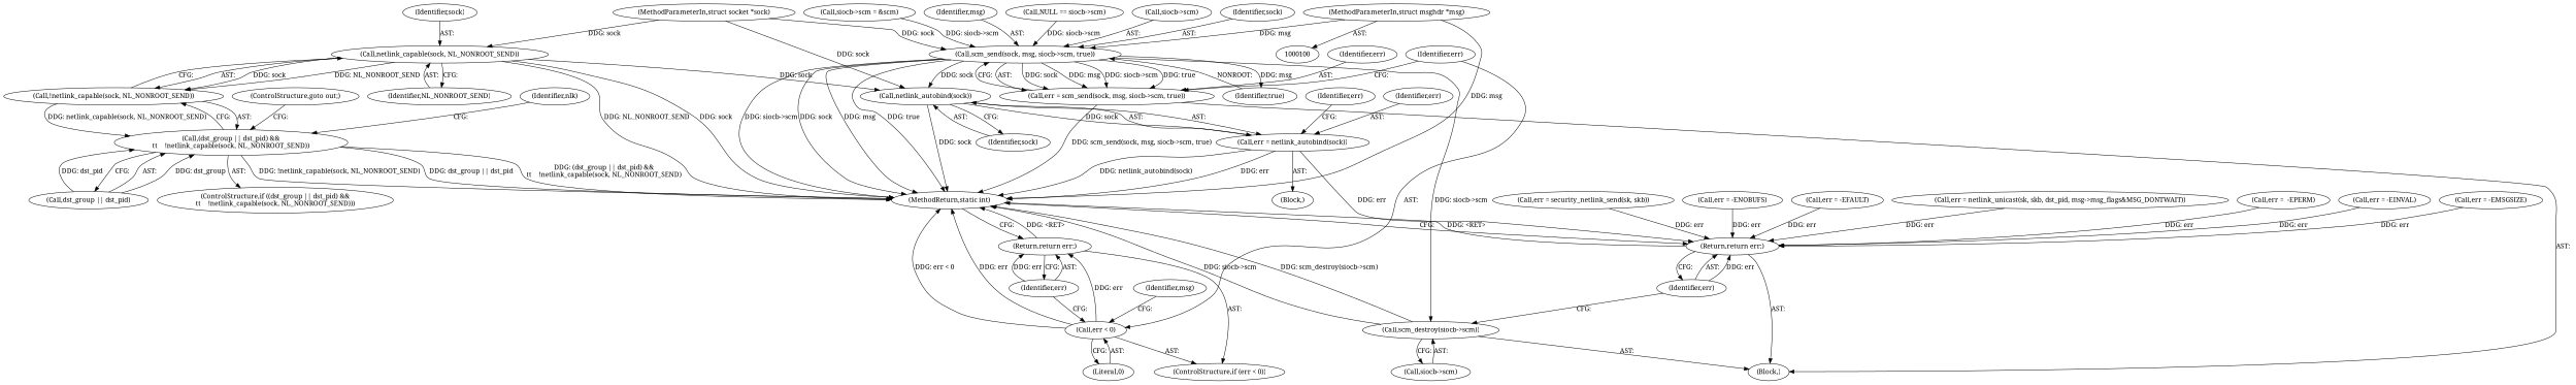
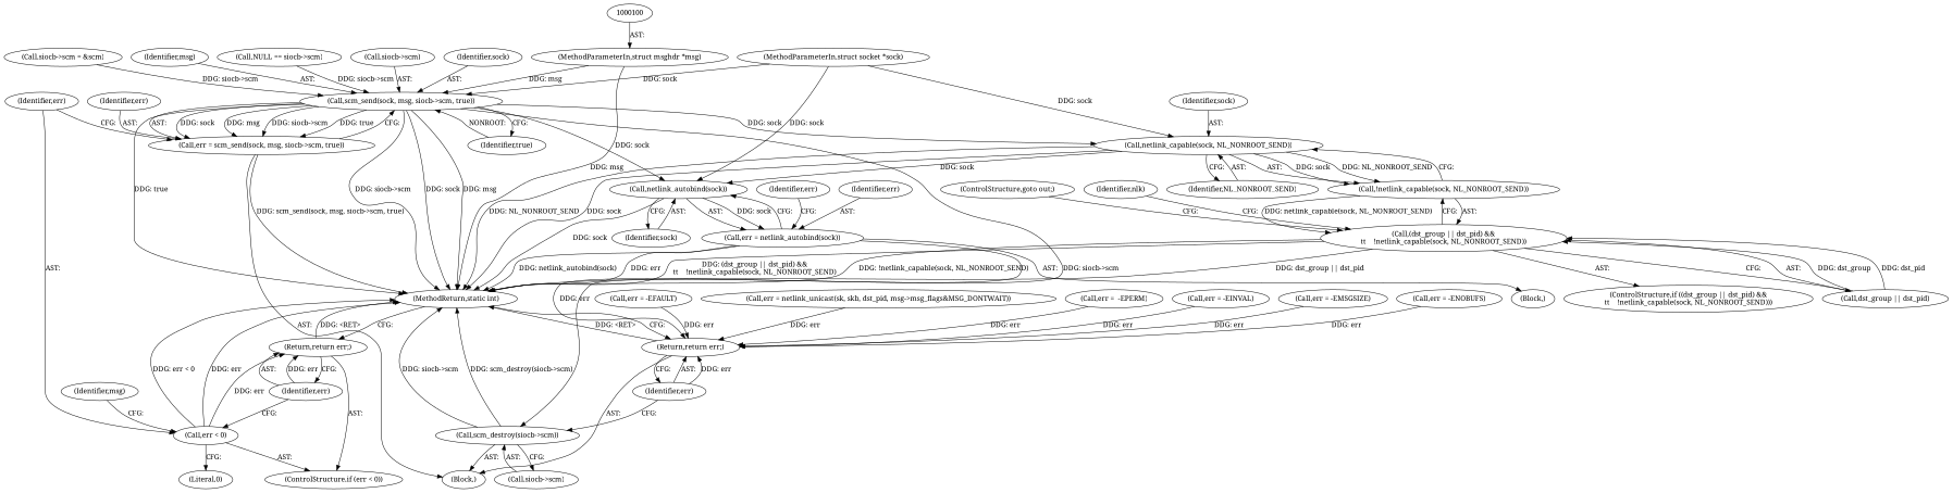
  digraph {
    fontname="Noto Serif"
    node [fontname="Noto Serif"]
    edge [fontname="Noto Serif"]
    n1 [label="(MethodParameterIn,struct msghdr *msg)"]
    n2 [label="(Call,scm_send(sock, msg, siocb->scm, true))"]
    n3 [label="(MethodReturn,static int)"]
    1000100
    n5 [label="(Call,err = scm_send(sock, msg, siocb->scm, true))"]
    n6 [label="(Call,netlink_capable(sock, NL_NONROOT_SEND))"]
    n7 [label="(Call,netlink_autobind(sock))"]
    n8 [label="(Call,scm_destroy(siocb->scm))"]
    n9 [label="(Identifier,true)"]
    n10 [label="(Return,return err;)"]
    n11 [label="(Return,return err;)"]
    n12 [label="(Block,)"]
    n13 [label="(Call,!netlink_capable(sock, NL_NONROOT_SEND))"]
    n14 [label="(Identifier,NL_NONROOT_SEND)"]
    n15 [label="(Call,err = netlink_autobind(sock))"]
    n16 [label="(Identifier,sock)"]
    n17 [label="(Call,siocb->scm)"]
    n18 [label="(Call,err < 0)"]
    n19 [label="(ControlStructure,if (err < 0))"]
    n20 [label="(Literal,0)"]
    n21 [label="(Identifier,err)"]
    n22 [label="(Call,(dst_group || dst_pid) &&\n\t\t    !netlink_capable(sock, NL_NONROOT_SEND))"]
    n23 [label="(Call,dst_group || dst_pid)"]
    n24 [label="(ControlStructure,if ((dst_group || dst_pid) &&\n\t\t    !netlink_capable(sock, NL_NONROOT_SEND)))"]
    n25 [label="(Block,)"]
    n26 [label="(Identifier,err)"]
    n27 [label="(Call,err = -EFAULT)"]
    n28 [label="(Call,err = netlink_unicast(sk, skb, dst_pid, msg->msg_flags&MSG_DONTWAIT))"]
    n29 [label="(Identifier,msg)"]
    n30 [label="(Call,err =  -EPERM)"]
    n31 [label="(Identifier,err)"]
    n32 [label="(Identifier,err)"]
    n33 [label="(ControlStructure,goto out;)"]
    n34 [label="(Identifier,sock)"]
    n35 [label="(Identifier,nlk)"]
    n36 [label="(Call,siocb->scm = &scm)"]
    n37 [label="(Call,err = -EINVAL)"]
    n38 [label="(Call,err = -EMSGSIZE)"]
-   n39 [label="(Call,err = security_netlink_send(sk, skb))"]
    n40 [label="(Call,err = -ENOBUFS)"]
    n41 [label="(MethodParameterIn,struct socket *sock)"]
    n42 [label="(Identifier,msg)"]
    n43 [label="(Call,NULL == siocb->scm)"]
    n44 [label="(Identifier,err)"]
    n45 [label="(Identifier,err)"]
    n46 [label="(Call,siocb->scm)"]
    n47 [label="(Identifier,sock)"]
    n1 -> n2 [label="DDG: msg"]
    n1 -> n3 [label="DDG: msg"]
-   n1 -> 1000100 [label="AST: "]
+   1000100 -> n1 [label="AST: "]
    n2 -> n3 [label="DDG: siocb->scm"]
    n2 -> n3 [label="DDG: sock"]
    n2 -> n3 [label="DDG: msg"]
    n2 -> n3 [label="DDG: true"]
    n2 -> n5 [label="AST: "]
    n2 -> n5 [label="DDG: sock"]
    n2 -> n5 [label="DDG: msg"]
    n2 -> n5 [label="DDG: siocb->scm"]
    n2 -> n5 [label="DDG: true"]
+   n2 -> n6 [label="DDG: sock"]
    n2 -> n7 [label="DDG: sock"]
    n2 -> n8 [label="DDG: siocb->scm"]
-   n2 -> n9 [label="DDG: msg"]
+   n2 -> n9 [label="CFG: "]
    n3 -> n10 [label="CFG: "]
    n3 -> n11 [label="CFG: "]
    n5 -> n2 [label="CFG: "]
    n5 -> n3 [label="DDG: scm_send(sock, msg, siocb->scm, true)"]
    n5 -> n12 [label="AST: "]
    n6 -> n3 [label="DDG: NL_NONROOT_SEND"]
    n6 -> n3 [label="DDG: sock"]
    n6 -> n7 [label="DDG: sock"]
    n6 -> n13 [label="AST: "]
    n6 -> n13 [label="DDG: sock"]
    n6 -> n13 [label="DDG: NL_NONROOT_SEND"]
    n6 -> n14 [label="CFG: "]
    n7 -> n3 [label="DDG: sock"]
    n7 -> n15 [label="AST: "]
    n7 -> n15 [label="DDG: sock"]
    n7 -> n16 [label="CFG: "]
    n8 -> n3 [label="DDG: siocb->scm"]
    n8 -> n3 [label="DDG: scm_destroy(siocb->scm)"]
    n8 -> n12 [label="AST: "]
    n8 -> n17 [label="CFG: "]
    n9 -> n2 [label="NONROOT: "]
    n10 -> n3 [label="DDG: <RET>"]
    n10 -> n19 [label="AST: "]
    n10 -> n21 [label="CFG: "]
    n11 -> n3 [label="DDG: <RET>"]
    n11 -> n12 [label="AST: "]
    n11 -> n26 [label="CFG: "]
    n13 -> n6 [label="CFG: "]
    n13 -> n22 [label="AST: "]
    n13 -> n22 [label="DDG: netlink_capable(sock, NL_NONROOT_SEND)"]
    n14 -> n6 [label="AST: "]
    n15 -> n3 [label="DDG: err"]
    n15 -> n3 [label="DDG: netlink_autobind(sock)"]
-   n15 -> n7 [label="AST: "]
+   n15 -> n7 [label="CFG: "]
    n15 -> n11 [label="DDG: err"]
    n15 -> n25 [label="AST: "]
    n16 -> n7 [label="AST: "]
    n17 -> n8 [label="AST: "]
    n18 -> n3 [label="DDG: err < 0"]
    n18 -> n3 [label="DDG: err"]
    n18 -> n10 [label="DDG: err"]
    n18 -> n19 [label="AST: "]
    n18 -> n20 [label="CFG: "]
-   n20 -> n18 [label="AST: "]
    n21 -> n10 [label="AST: "]
    n21 -> n10 [label="DDG: err"]
    n21 -> n18 [label="CFG: "]
    n22 -> n3 [label="DDG: (dst_group || dst_pid) &&\n\t\t    !netlink_capable(sock, NL_NONROOT_SEND)"]
    n22 -> n3 [label="DDG: !netlink_capable(sock, NL_NONROOT_SEND)"]
    n22 -> n3 [label="DDG: dst_group || dst_pid"]
    n22 -> n13 [label="CFG: "]
    n22 -> n23 [label="CFG: "]
    n22 -> n24 [label="AST: "]
    n23 -> n22 [label="AST: "]
    n23 -> n22 [label="DDG: dst_group"]
    n23 -> n22 [label="DDG: dst_pid"]
    n26 -> n8 [label="CFG: "]
    n26 -> n11 [label="AST: "]
    n26 -> n11 [label="DDG: err"]
    n27 -> n11 [label="DDG: err"]
    n28 -> n11 [label="DDG: err"]
    n29 -> n18 [label="CFG: "]
    n30 -> n11 [label="DDG: err"]
    n31 -> n5 [label="AST: "]
    n32 -> n15 [label="CFG: "]
    n33 -> n22 [label="CFG: "]
    n34 -> n2 [label="AST: "]
    n35 -> n22 [label="CFG: "]
    n36 -> n2 [label="DDG: siocb->scm"]
    n37 -> n11 [label="DDG: err"]
    n38 -> n11 [label="DDG: err"]
-   n39 -> n11 [label="DDG: err"]
    n40 -> n11 [label="DDG: err"]
    n41 -> n2 [label="DDG: sock"]
    n41 -> n6 [label="DDG: sock"]
    n41 -> n7 [label="DDG: sock"]
    n42 -> n2 [label="AST: "]
    n43 -> n2 [label="DDG: siocb->scm"]
    n44 -> n15 [label="AST: "]
    n45 -> n5 [label="CFG: "]
    n45 -> n18 [label="AST: "]
    n46 -> n2 [label="AST: "]
    n47 -> n6 [label="AST: "]
  }
